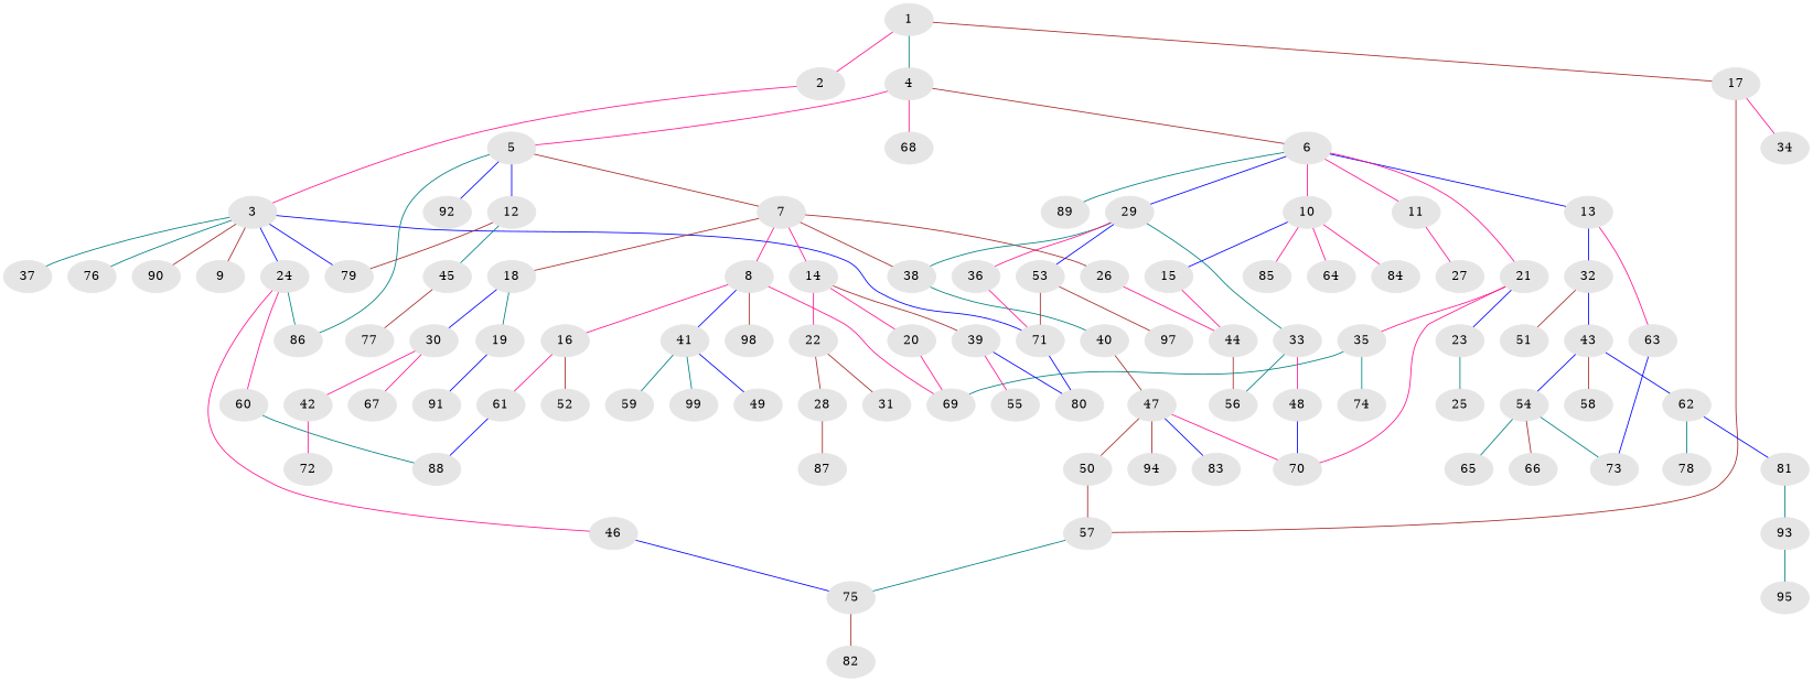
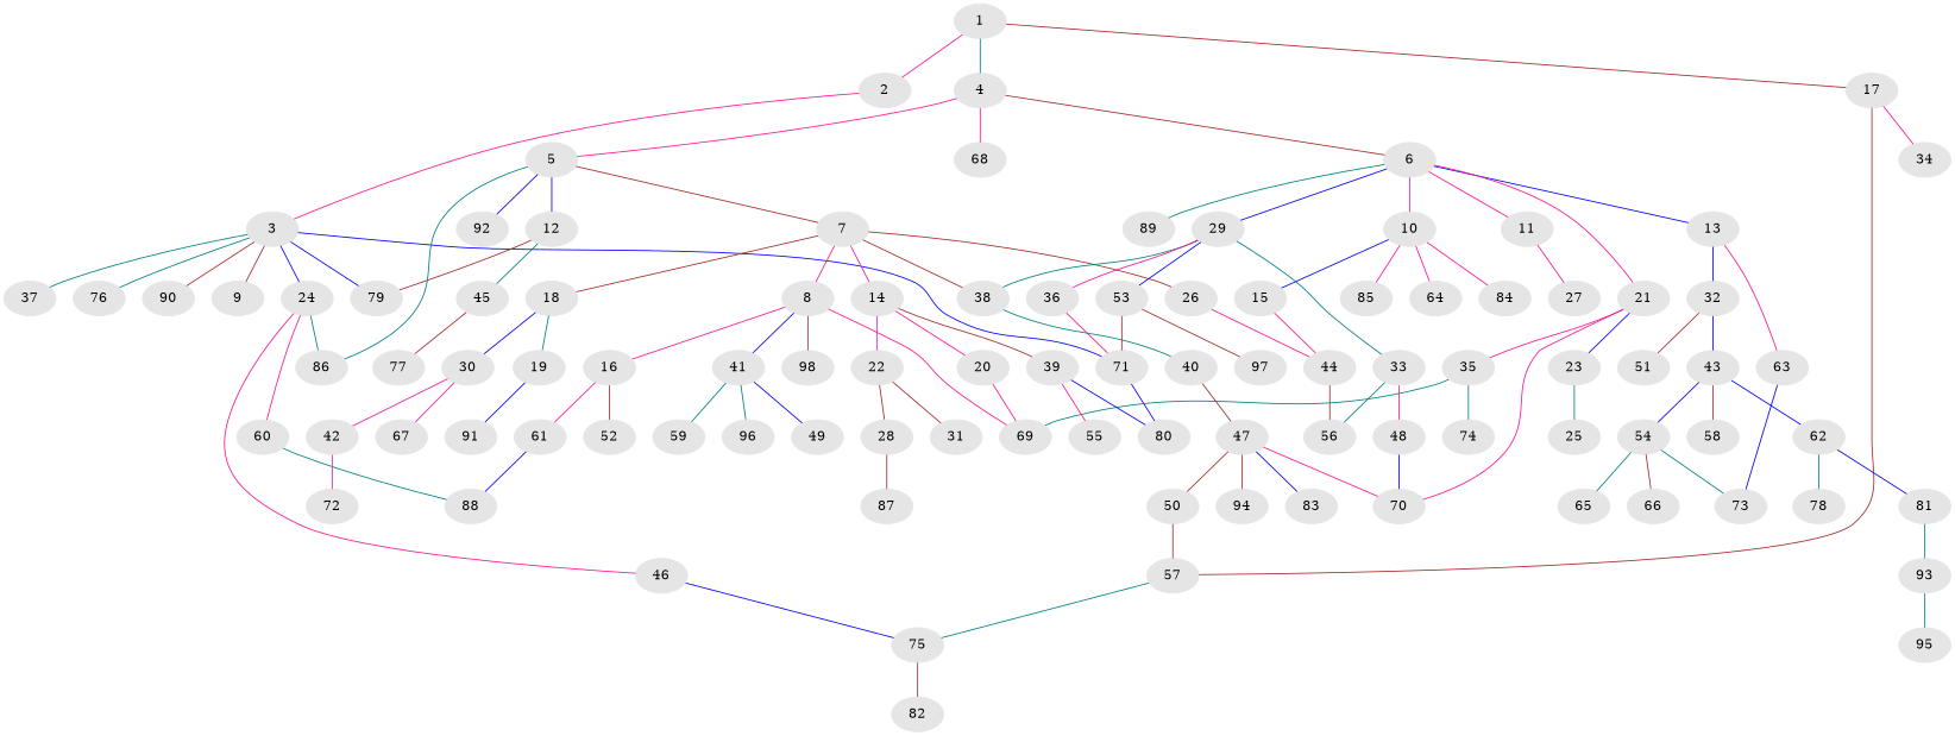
  graph {
    node [color=gray90 style=filled]
    edge [color=deeppink]
    1
    2
    4
    17
    3
    5
    6
    68
    34
    57
    26
    44
    9
    24
    37
    71
    76
    79
    90
    86
    46
    60
    80
    7
    12
    92
    10
    11
    13
    21
    29
    89
    8
    14
    18
    38
    45
    15
    64
    84
    85
    27
    32
    63
    23
    35
    70
    33
    36
    53
    16
    41
    69
    98
    20
    22
    39
    19
    30
    40
    52
    61
    49
    59
-   96 [label=99]
+   96
    77
    43
    51
    73
    28
    31
    55
    56
    88
    75
    91
    42
    67
    25
    74
    87
    48
    97
    72
    54
    58
    62
    47
    50
    83
    94
    65
    66
    78
    81
    82
    93
    95
    1 -- 2
    1 -- 4 [color=teal]
    1 -- 17 [color=brown]
    2 -- 3
    4 -- 5
    4 -- 6 [color=brown]
    4 -- 68
    17 -- 34
    17 -- 57 [color=brown]
    3 -- 9 [color=brown]
    3 -- 24 [color=blue]
    3 -- 37 [color=teal]
    3 -- 71 [color=blue]
    3 -- 76 [color=teal]
    3 -- 79 [color=blue]
    3 -- 90 [color=brown]
    5 -- 86 [color=teal]
    5 -- 7 [color=brown]
    5 -- 12 [color=blue]
    5 -- 92 [color=blue]
    6 -- 10
    6 -- 11
    6 -- 13 [color=blue]
    6 -- 21
    6 -- 29 [color=blue]
    6 -- 89 [color=teal]
    57 -- 75 [color=teal]
    26 -- 44
    44 -- 56 [color=brown]
    24 -- 86 [color=teal]
    24 -- 46
    24 -- 60
    71 -- 80 [color=blue]
    46 -- 75 [color=blue]
    60 -- 88 [color=teal]
    7 -- 26 [color=brown]
    7 -- 8
    7 -- 14
    7 -- 18 [color=brown]
    7 -- 38 [color=brown]
    12 -- 79 [color=brown]
    12 -- 45 [color=teal]
    10 -- 15 [color=blue]
    10 -- 64
    10 -- 84
    10 -- 85
    11 -- 27
    13 -- 32 [color=blue]
    13 -- 63
    21 -- 23 [color=blue]
    21 -- 35
    21 -- 70
    29 -- 38 [color=teal]
    29 -- 33 [color=teal]
    29 -- 36
    29 -- 53 [color=blue]
    8 -- 16
    8 -- 41 [color=blue]
    8 -- 69
    8 -- 98 [color=brown]
    14 -- 20
    14 -- 22
    14 -- 39 [color=brown]
    18 -- 19 [color=teal]
    18 -- 30 [color=blue]
    38 -- 40 [color=teal]
    45 -- 77 [color=brown]
    15 -- 44
    32 -- 43 [color=blue]
    32 -- 51 [color=brown]
    63 -- 73 [color=blue]
    23 -- 25 [color=teal]
    35 -- 69 [color=teal]
    35 -- 74 [color=teal]
    33 -- 56 [color=teal]
    33 -- 48
    36 -- 71
    53 -- 71 [color=brown]
    53 -- 97 [color=brown]
    16 -- 52 [color=brown]
    16 -- 61
    41 -- 49 [color=blue]
    41 -- 59 [color=teal]
    41 -- 96 [color=teal]
    20 -- 69
    22 -- 28 [color=brown]
    22 -- 31 [color=brown]
    39 -- 80 [color=blue]
    39 -- 55
    19 -- 91 [color=blue]
    30 -- 42
    30 -- 67
    40 -- 47 [color=brown]
    61 -- 88 [color=blue]
    43 -- 54 [color=blue]
    43 -- 58 [color=brown]
    43 -- 62 [color=blue]
    28 -- 87 [color=brown]
    75 -- 82 [color=brown]
    42 -- 72
    48 -- 70 [color=blue]
    54 -- 73 [color=teal]
    54 -- 65 [color=teal]
    54 -- 66 [color=brown]
    62 -- 78 [color=teal]
    62 -- 81 [color=blue]
    47 -- 70
    47 -- 50 [color=brown]
    47 -- 83 [color=blue]
    47 -- 94 [color=brown]
    50 -- 57 [color=brown]
    81 -- 93 [color=teal]
    93 -- 95 [color=teal]
  }
